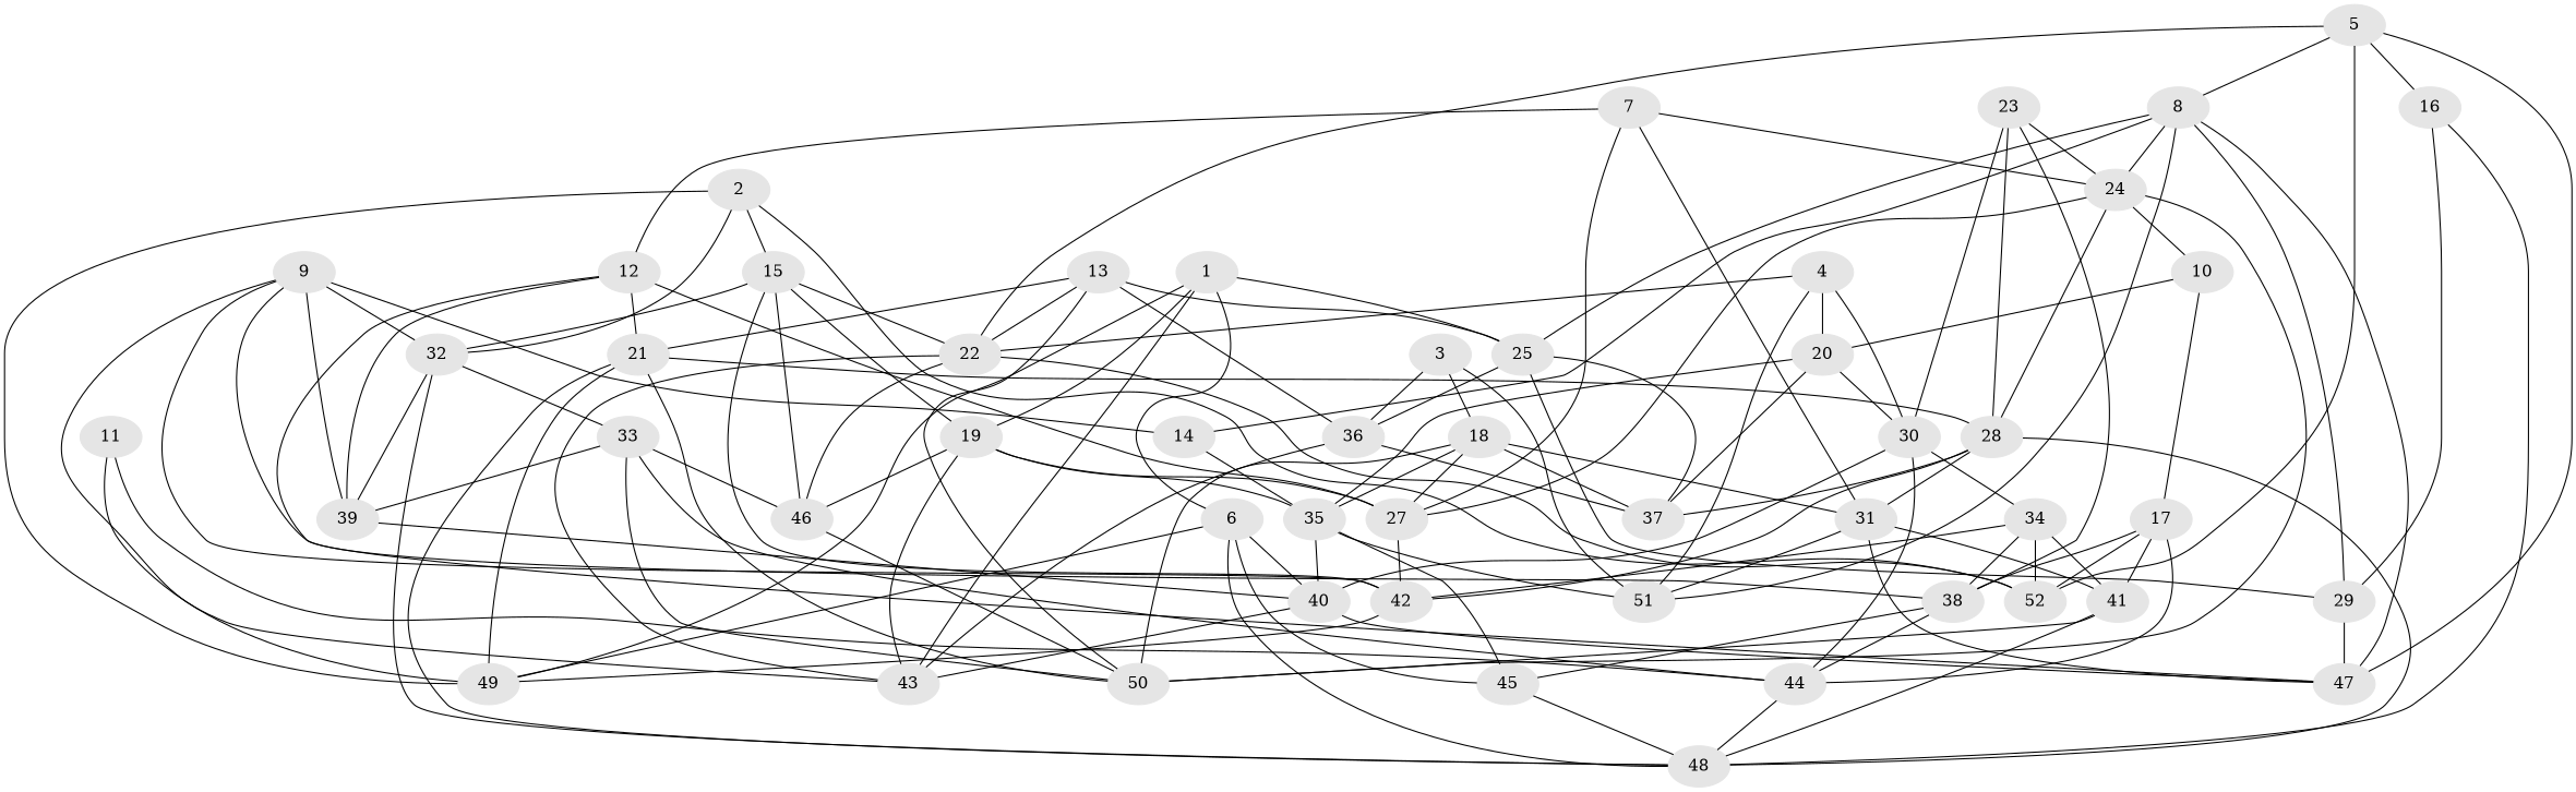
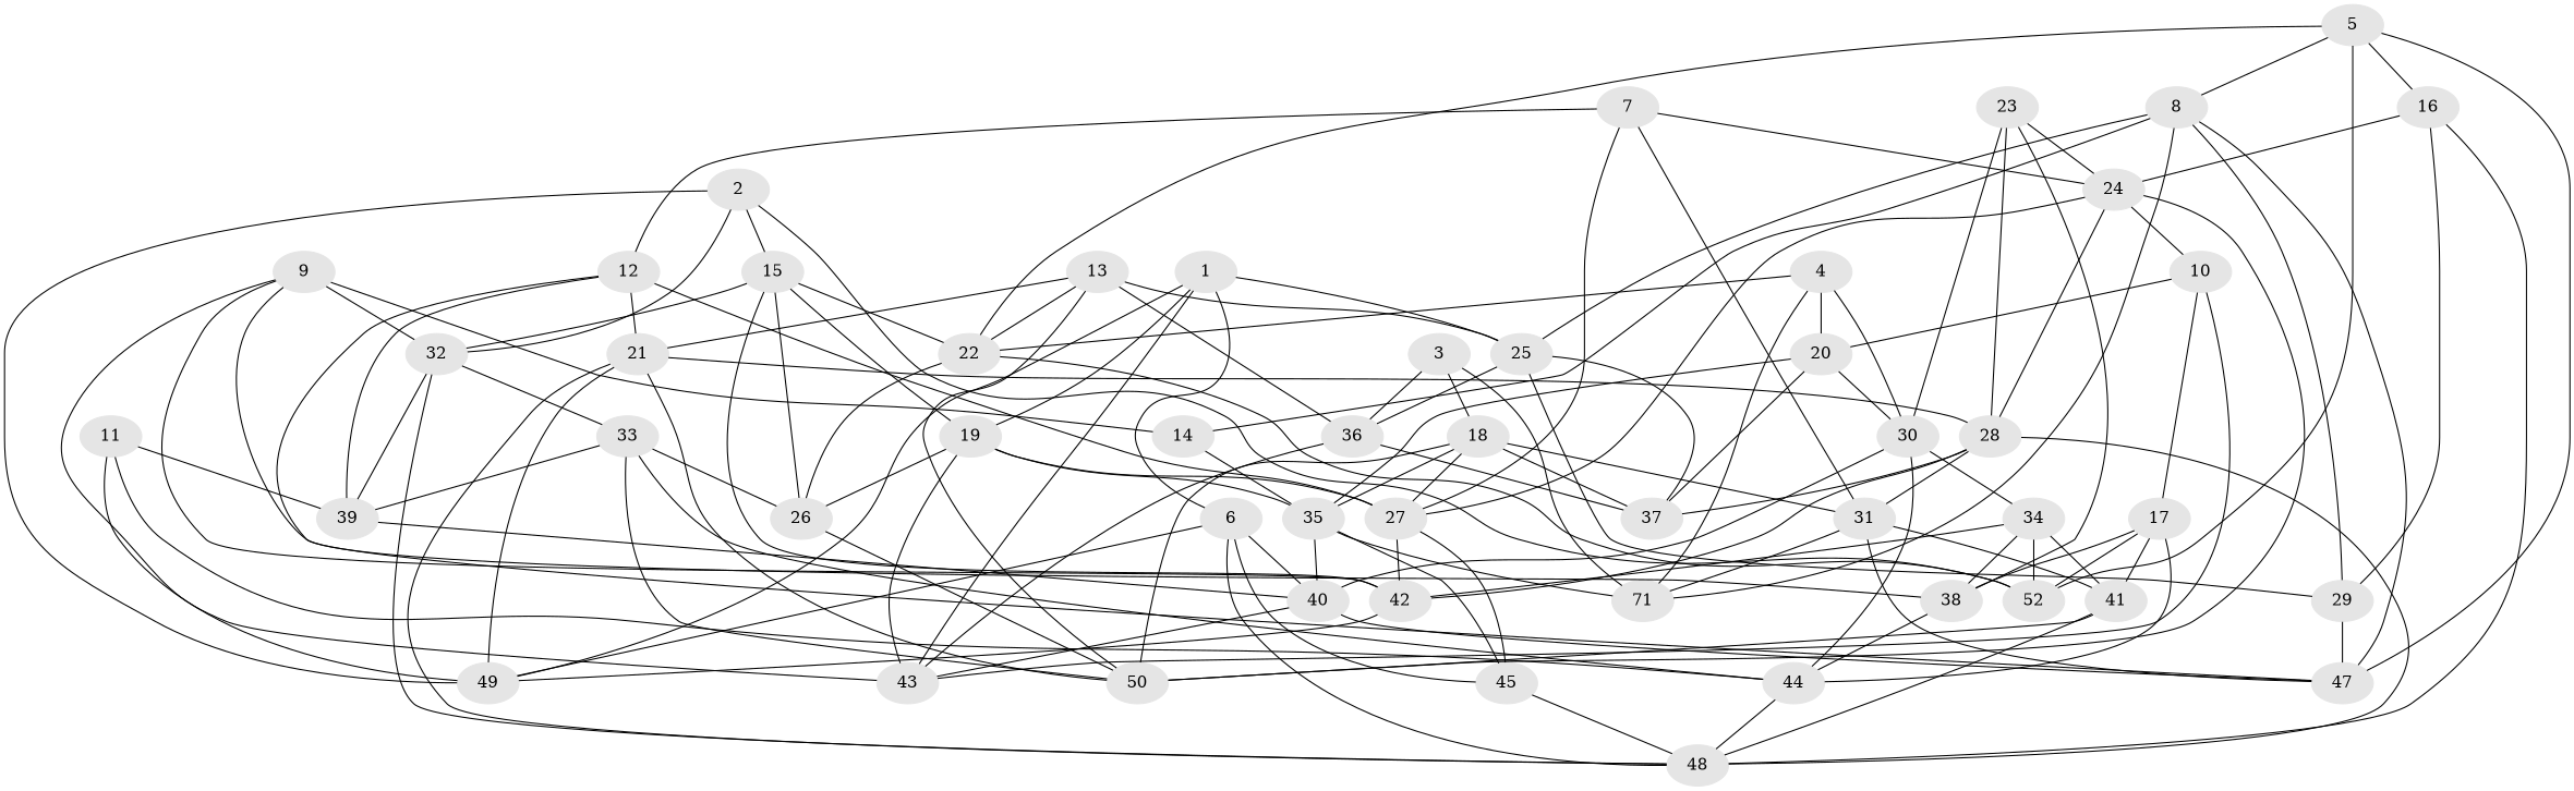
  graph {
    node [color=gray90 style=filled]
    edge [weight=1.0]
    1
    6
    25
    43
    49
    19
    40
    45
    48
    36
    29
    37
    2
    15
    32
    52
    22
    42
-   46
+   46 [label=26]
    39
    33
    3
    18
-   51
+   51 [label=71]
    27
    31
    50
    35
    4
    20
    30
    44
    34
    5
    8
    16
    47
    14
    24
    7
    12
    10
    17
    21
    28
    41
    9
    38
    11
    13
    23
    1 -- 6
    1 -- 25
    1 -- 43
    1 -- 49
    1 -- 19
    6 -- 49
    6 -- 40
    6 -- 45
    6 -- 48
    25 -- 36
    25 -- 29
    25 -- 37
    19 -- 43
    19 -- 46 [weight=2.0]
    19 -- 27
    19 -- 35 [weight=2.0]
    40 -- 43
    40 -- 47
    45 -- 48
    36 -- 43
    36 -- 37
    29 -- 47 [weight=3.0]
    2 -- 49
    2 -- 15
    2 -- 32
    2 -- 52
    15 -- 19
    15 -- 32
    15 -- 22
    15 -- 42
    15 -- 46
    32 -- 48
    32 -- 39
    32 -- 33
    22 -- 52
    22 -- 46
    42 -- 49
    46 -- 50
    39 -- 40
    33 -- 46
    33 -- 39 [weight=2.0]
    33 -- 50
    33 -- 44
    3 -- 36
    3 -- 18
    3 -- 51 [weight=2.0]
    18 -- 37
    18 -- 27
    18 -- 31
    18 -- 50
    18 -- 35
    27 -- 42
    31 -- 51
    31 -- 47
    31 -- 41
    35 -- 40
    35 -- 45
    35 -- 51
    4 -- 22
    4 -- 51
    4 -- 20
    4 -- 30
    20 -- 37 [weight=2.0]
    20 -- 35
    20 -- 30
    30 -- 40
    30 -- 44
    30 -- 34
    44 -- 48
    34 -- 52 [weight=2.0]
    34 -- 42
    34 -- 41
    34 -- 38
    5 -- 52
    5 -- 22
    5 -- 8
    5 -- 16
    5 -- 47
    8 -- 25
    8 -- 29
    8 -- 51
    8 -- 47
    8 -- 14
    16 -- 48
    16 -- 29
-   8 -- 24
+   16 -- 24
    14 -- 35 [weight=3.0]
    24 -- 27
    24 -- 50
    24 -- 10 [weight=2.0]
    24 -- 28
    7 -- 27
    7 -- 31
    7 -- 24
    7 -- 12
    12 -- 39 [weight=2.0]
    12 -- 27
    12 -- 47
    12 -- 21
-   22 -- 43
+   10 -- 43
    10 -- 20
    10 -- 17 [weight=2.0]
    17 -- 52
    17 -- 44
    17 -- 41
    17 -- 38
    21 -- 49
    21 -- 48
    21 -- 50
    21 -- 28
    28 -- 48
    28 -- 37
    28 -- 42
    28 -- 31
    41 -- 48
    41 -- 50 [weight=2.0]
    9 -- 43
    9 -- 32
    9 -- 42
    9 -- 14
    9 -- 38
-   38 -- 45
+   27 -- 45
    38 -- 44
    11 -- 49
-   9 -- 39 [weight=2.0]
+   11 -- 39 [weight=2.0]
    11 -- 44
    13 -- 25
    13 -- 36 [weight=2.0]
    13 -- 22
    13 -- 50
    13 -- 21
    23 -- 30
    23 -- 24
    23 -- 28
    23 -- 38
  }
